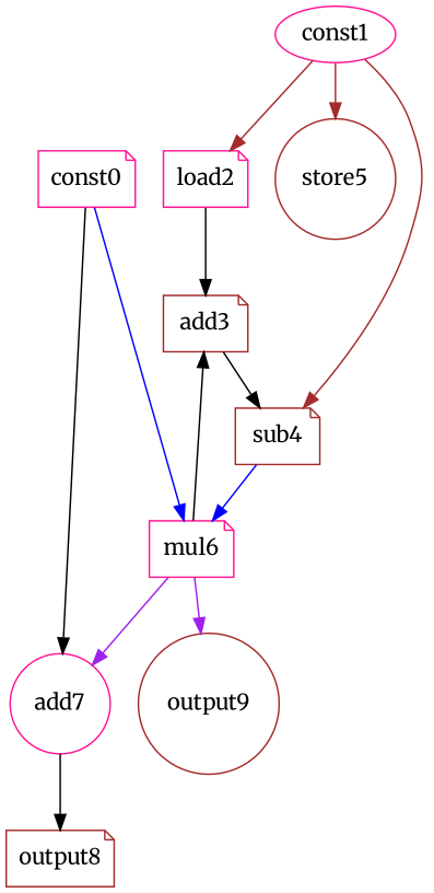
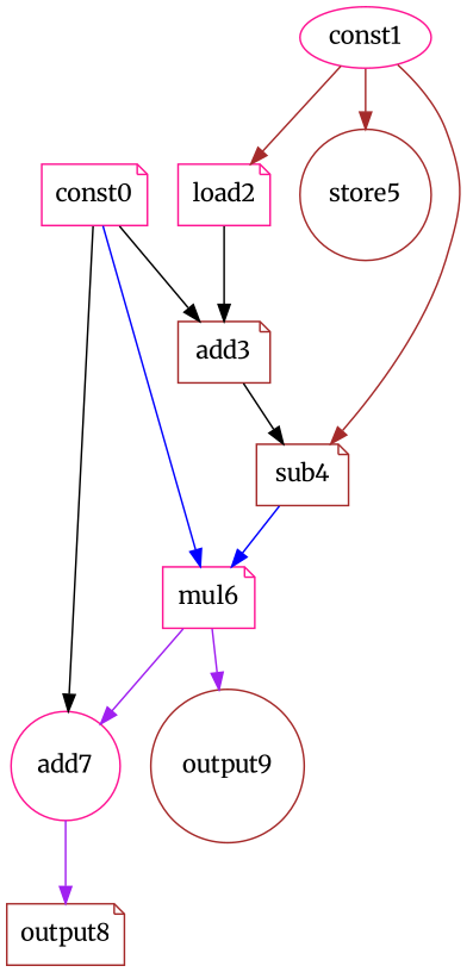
  digraph {
    fontname=Merriweather
    node [color=brown fontname=Merriweather opcode=add shape=note]
    edge [color=black fontname=Merriweather operand=0]
    add3
    const0 [color=deeppink opcode=const]
    mul6 [color=deeppink opcode=mul]
    add7 [color=deeppink shape=circle]
    sub4 [opcode=sub]
    output9 [opcode=output shape=circle]
    output8 [opcode=output]
    const1 [color=deeppink opcode=const shape=ellipse]
    load2 [color=deeppink opcode=load]
    store5 [opcode=store shape=circle]
    add3 -> sub4 [operand=1]
-   mul6 -> add3
+   const0 -> add3
    const0 -> mul6 [color=blue]
    const0 -> add7
    mul6 -> add7 [color=purple operand=1]
    mul6 -> output9 [color=purple]
-   add7 -> output8
+   add7 -> output8 [color=purple]
    sub4 -> mul6 [color=blue operand=1]
    const1 -> sub4 [color=brown]
    const1 -> load2 [color=brown]
    const1 -> store5 [color=brown]
    load2 -> add3 [operand=1]
  }
